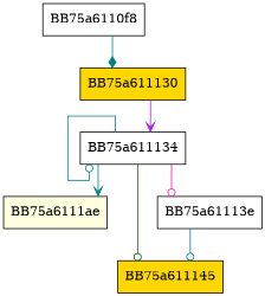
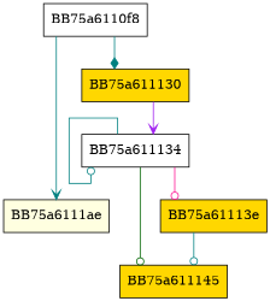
  digraph {
    splines=ortho
    node [fillcolor=gold shape=box style=filled]
    edge [arrowhead=odot color=teal]
    BB75a6110f8 [fillcolor=white]
    BB75a6111ae [fillcolor=lightyellow]
    BB75a611130
    BB75a611134 [fillcolor=white]
    BB75a611145
-   BB75a61113e [fillcolor=white]
-   BB75a611134 -> BB75a6111ae [arrowhead=vee]
+   BB75a61113e
+   BB75a6110f8 -> BB75a6111ae [arrowhead=vee]
    BB75a6110f8 -> BB75a611130 [arrowhead=diamond]
    BB75a611130 -> BB75a611134 [arrowhead=vee color=purple]
    BB75a611134 -> BB75a611134
    BB75a611134 -> BB75a611145 [color=darkgreen]
    BB75a611134 -> BB75a61113e [color=deeppink]
    BB75a61113e -> BB75a611145
  }
